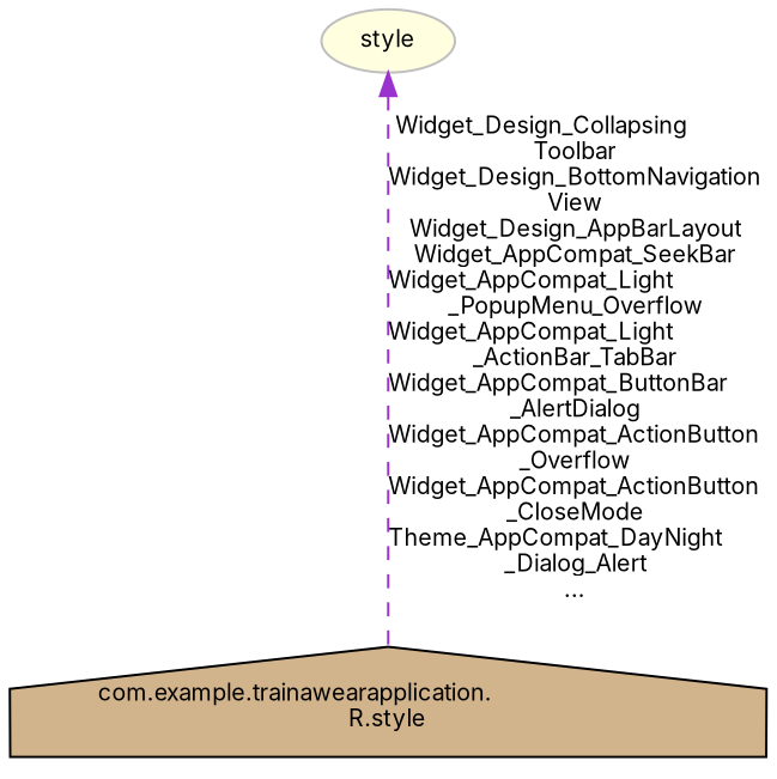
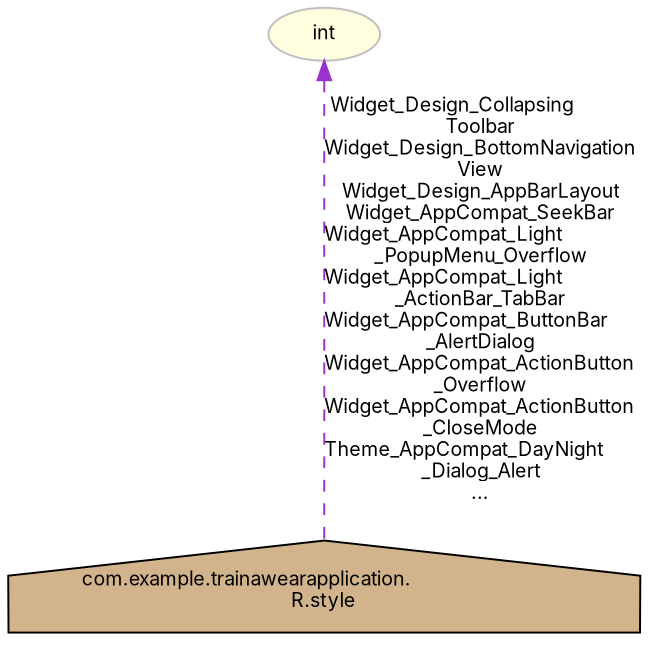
  digraph {
    fontname=Inter
    node [fontname=Inter fontsize=10 style=filled]
    n1 [color=black fillcolor=tan fontcolor=black height=0.2 label="com.example.trainawearapplication.\lR.style" shape=house width=0.4]
-   n2 [color=grey75 fillcolor=lightyellow height=0.2 label=style shape=ellipse width=0.4]
+   n2 [color=grey75 fillcolor=lightyellow height=0.2 label=int shape=ellipse width=0.4]
    n2 -> n1 [color=darkorchid3 dir=back fontname=Inter fontsize=10 label=" Widget_Design_Collapsing\lToolbar\nWidget_Design_BottomNavigation\lView\nWidget_Design_AppBarLayout\nWidget_AppCompat_SeekBar\nWidget_AppCompat_Light\l_PopupMenu_Overflow\nWidget_AppCompat_Light\l_ActionBar_TabBar\nWidget_AppCompat_ButtonBar\l_AlertDialog\nWidget_AppCompat_ActionButton\l_Overflow\nWidget_AppCompat_ActionButton\l_CloseMode\nTheme_AppCompat_DayNight\l_Dialog_Alert\n..." labelfontname=Helvetica labelfontsize=10 style=dashed]
  }
